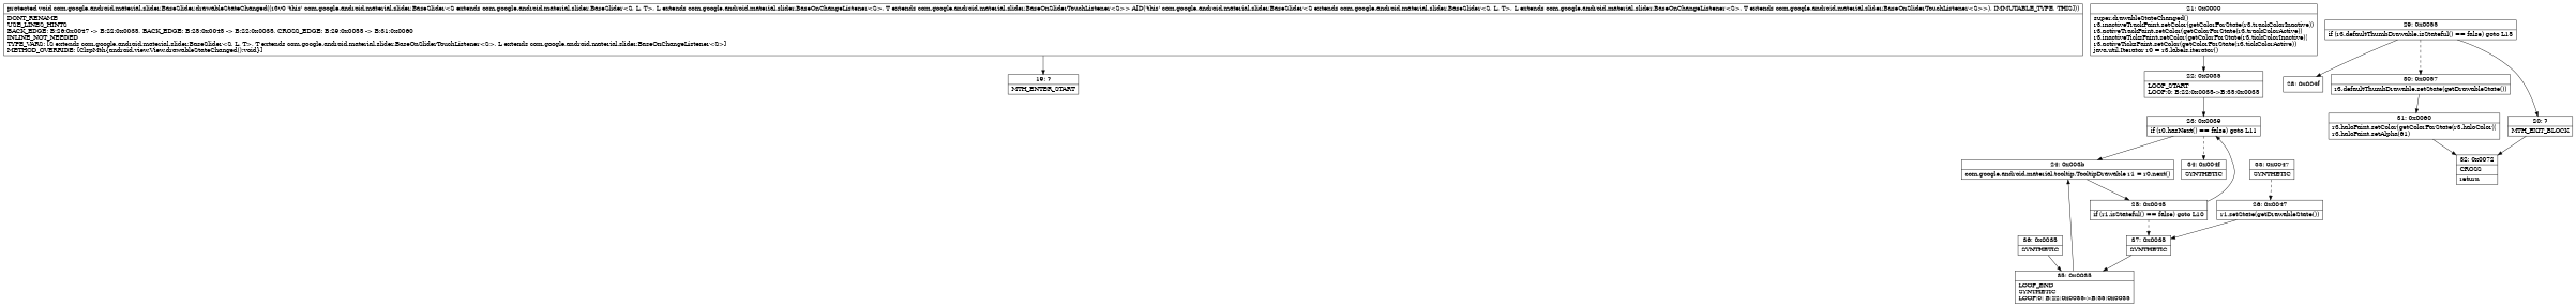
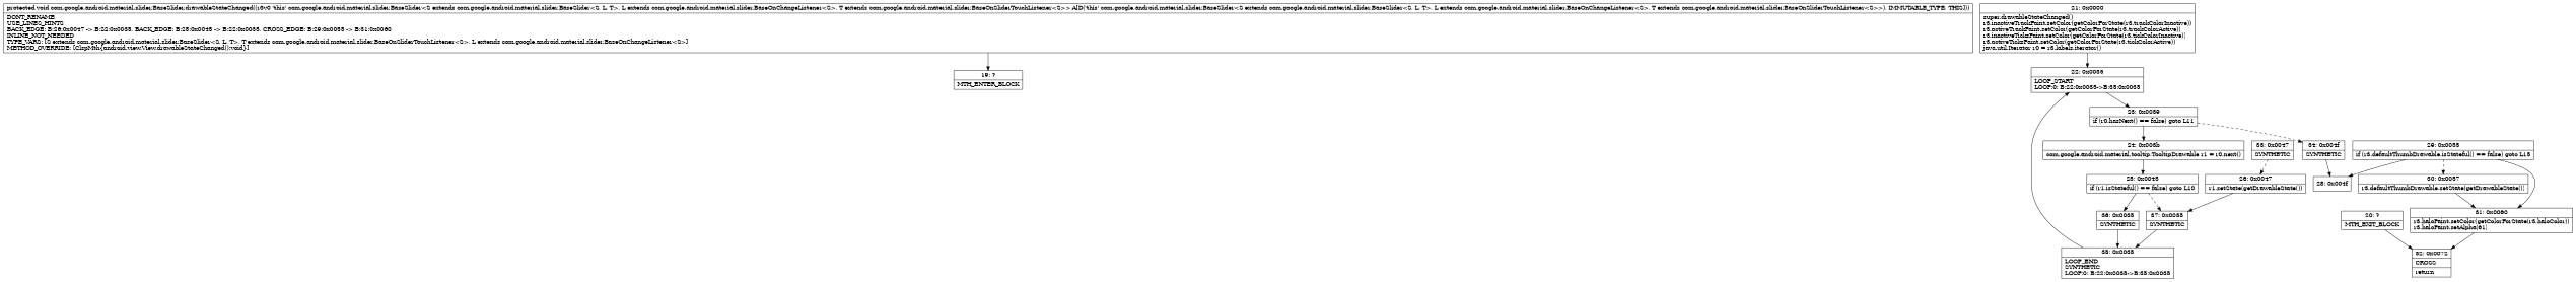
  digraph {
    node [shape=record]
-   n1 [label="{19\:\ ?|MTH_ENTER_START\l}"]
+   n1 [label="{19\:\ ?|MTH_ENTER_BLOCK\l}"]
    n2 [label="{21\:\ 0x0000|super.drawableStateChanged()\lr3.inactiveTrackPaint.setColor(getColorForState(r3.trackColorInactive))\lr3.activeTrackPaint.setColor(getColorForState(r3.trackColorActive))\lr3.inactiveTicksPaint.setColor(getColorForState(r3.tickColorInactive))\lr3.activeTicksPaint.setColor(getColorForState(r3.tickColorActive))\ljava.util.Iterator r0 = r3.labels.iterator()\l}"]
    n3 [label="{22\:\ 0x0035|LOOP_START\lLOOP:0: B:22:0x0035\-\>B:35:0x0035\l}"]
    n4 [label="{23\:\ 0x0039|if (r0.hasNext() == false) goto L11\l}"]
    n5 [label="{24\:\ 0x003b|com.google.android.material.tooltip.TooltipDrawable r1 = r0.next()\l}"]
    n6 [label="{34\:\ 0x004f|SYNTHETIC\l}"]
    n7 [label="{25\:\ 0x0045|if (r1.isStateful() == false) goto L10\l}"]
    n8 [label="{28\:\ 0x004f}"]
    n9 [label="{36\:\ 0x0035|SYNTHETIC\l}"]
    n10 [label="{37\:\ 0x0035|SYNTHETIC\l}"]
    n11 [label="{33\:\ 0x0047|SYNTHETIC\l}"]
    n12 [label="{26\:\ 0x0047|r1.setState(getDrawableState())\l}"]
    n13 [label="{35\:\ 0x0035|LOOP_END\lSYNTHETIC\lLOOP:0: B:22:0x0035\-\>B:35:0x0035\l}"]
    n14 [label="{29\:\ 0x0055|if (r3.defaultThumbDrawable.isStateful() == false) goto L15\l}"]
    n15 [label="{30\:\ 0x0057|r3.defaultThumbDrawable.setState(getDrawableState())\l}"]
    n16 [label="{31\:\ 0x0060|r3.haloPaint.setColor(getColorForState(r3.haloColor))\lr3.haloPaint.setAlpha(61)\l}"]
    n17 [label="{32\:\ 0x0072|CROSS\l|return\l}"]
    n18 [label="{20\:\ ?|MTH_EXIT_BLOCK\l}"]
    n19 [label="{protected void com.google.android.material.slider.BaseSlider.drawableStateChanged((r3v0 'this' com.google.android.material.slider.BaseSlider\<S extends com.google.android.material.slider.BaseSlider\<S, L, T\>, L extends com.google.android.material.slider.BaseOnChangeListener\<S\>, T extends com.google.android.material.slider.BaseOnSliderTouchListener\<S\>\> A[D('this' com.google.android.material.slider.BaseSlider\<S extends com.google.android.material.slider.BaseSlider\<S, L, T\>, L extends com.google.android.material.slider.BaseOnChangeListener\<S\>, T extends com.google.android.material.slider.BaseOnSliderTouchListener\<S\>\>), IMMUTABLE_TYPE, THIS]))  | DONT_RENAME\lUSE_LINES_HINTS\lBACK_EDGE: B:26:0x0047 \-\> B:22:0x0035, BACK_EDGE: B:25:0x0045 \-\> B:22:0x0035, CROSS_EDGE: B:29:0x0055 \-\> B:31:0x0060\lINLINE_NOT_NEEDED\lTYPE_VARS: [S extends com.google.android.material.slider.BaseSlider\<S, L, T\>, T extends com.google.android.material.slider.BaseOnSliderTouchListener\<S\>, L extends com.google.android.material.slider.BaseOnChangeListener\<S\>]\lMETHOD_OVERRIDE: [ClspMth\{android.view.View.drawableStateChanged():void\}]\l}"]
    n2 -> n3
    n3 -> n4
    n4 -> n5 [style=solid]
    n4 -> n6 [style=dashed]
    n5 -> n7
-   n7 -> n4
+   n6 -> n8
+   n7 -> n9
    n7 -> n10 [style=dashed]
    n9 -> n13
    n10 -> n13
    n11 -> n12 [style=dashed]
    n12 -> n10
-   n13 -> n5
+   n13 -> n3
    n14 -> n8
    n14 -> n15 [style=dashed]
-   n14 -> n18
+   n14 -> n16
    n15 -> n16
    n16 -> n17
    n18 -> n17
    n19 -> n1
  }
